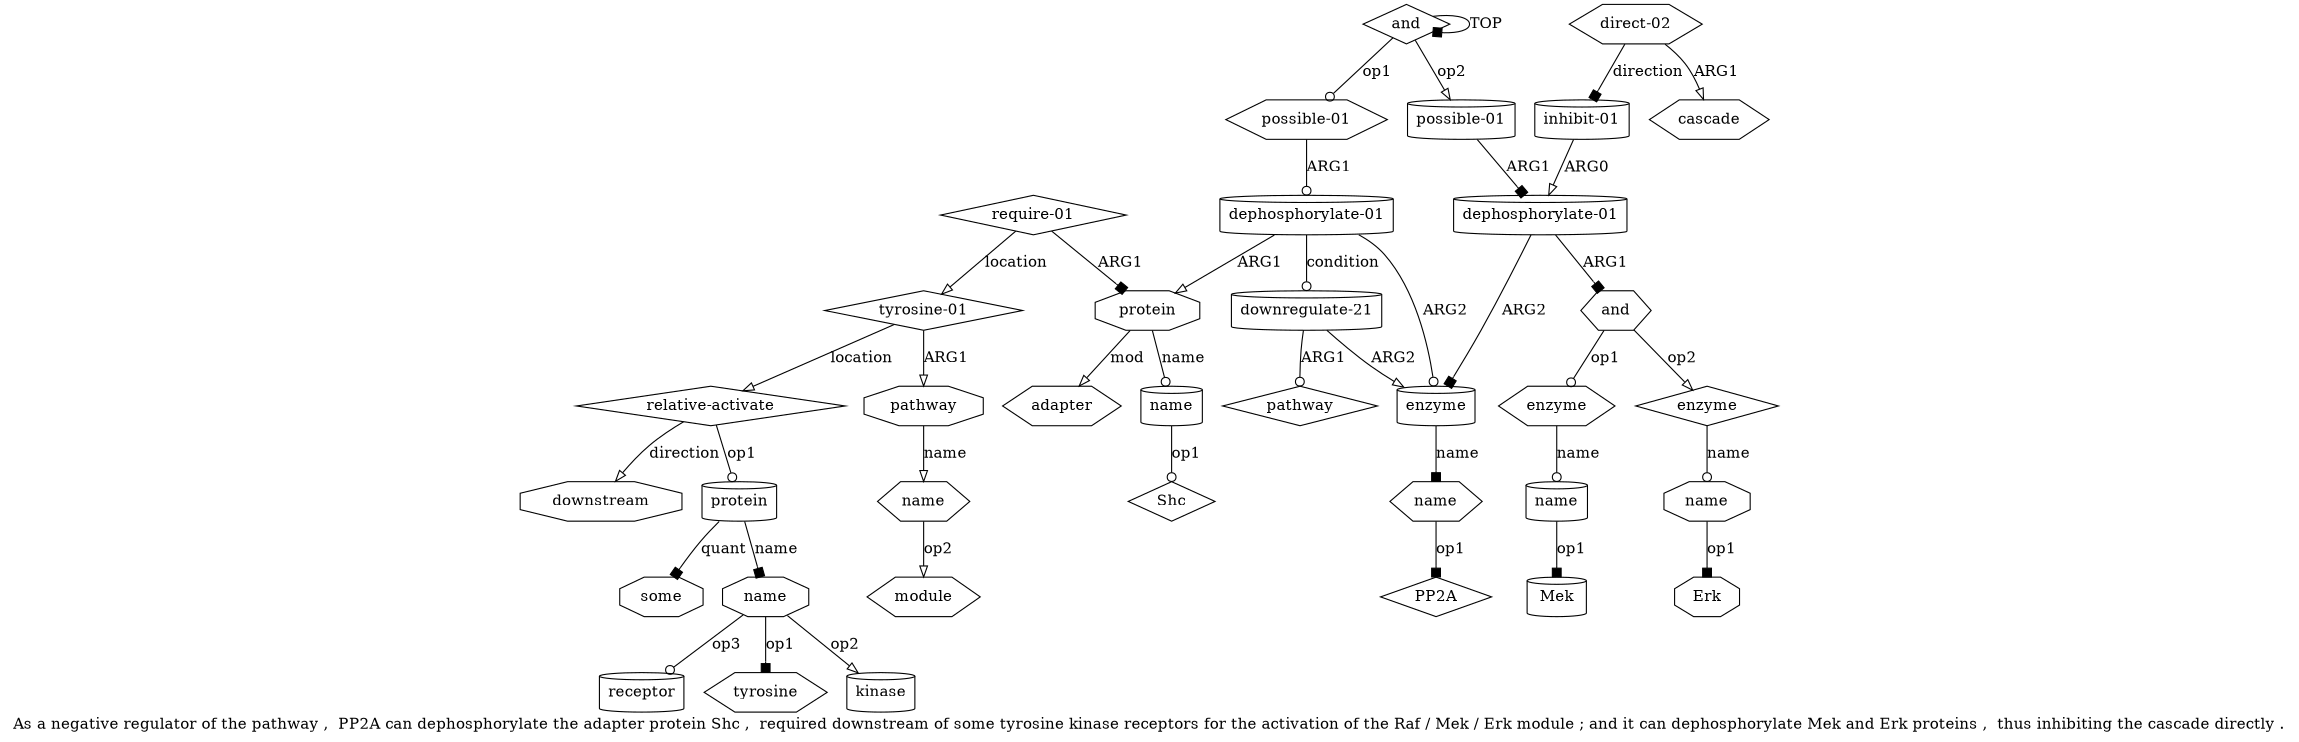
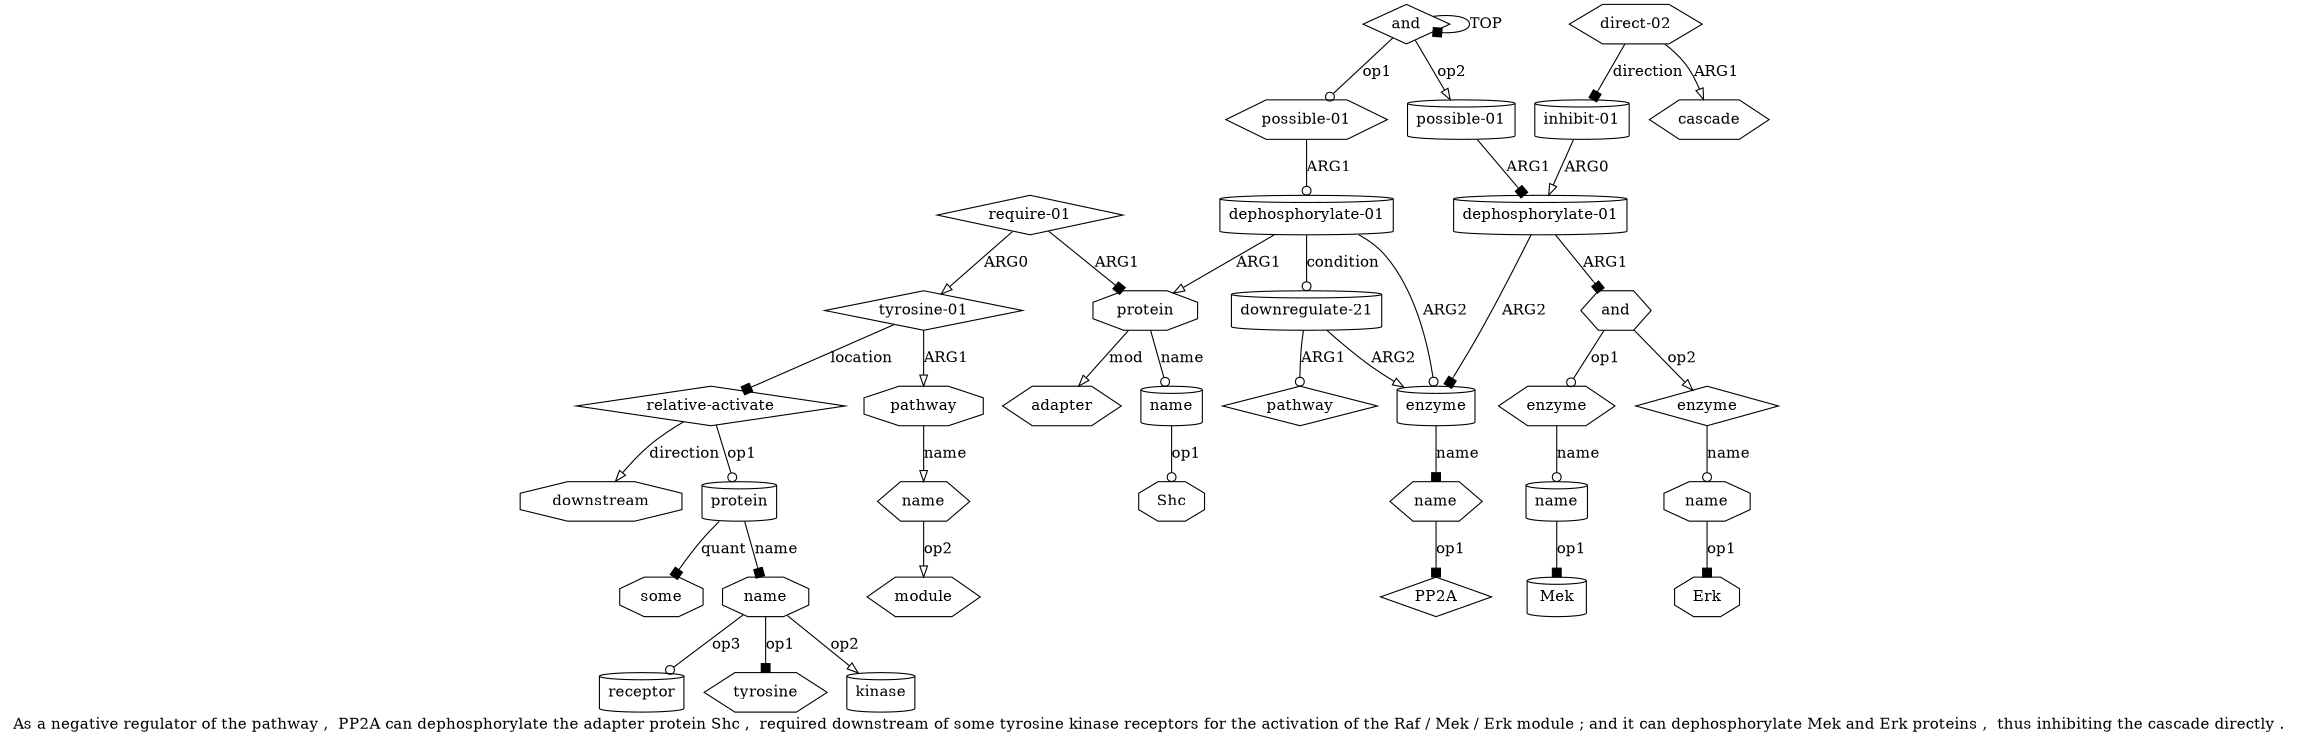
  digraph {
    label="As a negative regulator of the pathway ,  PP2A can dephosphorylate the adapter protein Shc ,  required downstream of some tyrosine kinase receptors for the activation of the Raf / Mek / Erk module ; and it can dephosphorylate Mek and Erk proteins ,  thus inhibiting the cascade directly ."
    node [color=black gold_ind=-1 gold_label=name shape=cylinder test_ind=-1 test_label=name]
    edge [arrowhead=onormal color=black gold_label=ARG1 test_label=ARG1]
    n1 [gold_ind=20 gold_label="dephosphorylate-01" label="dephosphorylate-01" test_ind=20 test_label="dephosphorylate-01"]
    n2 [gold_ind=21 gold_label=and label=and shape=hexagon test_ind=21 test_label=and]
    n3 [gold_ind=15 gold_label=enzyme label=enzyme test_ind=15 test_label=enzyme]
    n4 [gold_ind=22 gold_label=enzyme label=enzyme shape=hexagon test_ind=22 test_label=enzyme]
    n5 [gold_ind=24 gold_label=enzyme label=enzyme shape=diamond test_ind=24 test_label=enzyme]
    n6 [gold_ind=16 label=name shape=hexagon test_ind=16]
    n7 [gold_ind=23 label=name test_ind=23]
    n8 [gold_ind=25 label=name shape=octagon test_ind=25]
    n9 [gold_label=PP2A label=PP2A shape=diamond test_label=PP2A]
    n10 [gold_label=Mek label=Mek test_label=Mek]
    n11 [gold_label=Erk label=Erk shape=octagon test_label=Erk]
    n12 [gold_ind=26 gold_label="inhibit-01" label="inhibit-01" test_ind=26 test_label="inhibit-01"]
    n13 [gold_ind=27 gold_label=cascade label=cascade shape=hexagon test_ind=27 test_label=cascade]
    n14 [gold_ind=28 gold_label="direct-02" label="direct-02" shape=hexagon test_ind=28 test_label="direct-02"]
    n15 [gold_label=module label=module shape=hexagon test_label=module]
    n16 [gold_label=receptor label=receptor test_label=receptor]
    n17 [gold_label=tyrosine label=tyrosine shape=hexagon test_label=tyrosine]
    n18 [gold_ind=14 gold_label=downstream label=downstream shape=octagon test_ind=14 test_label=downstream]
    n19 [gold_ind=17 gold_label="downregulate-01" label="downregulate-21" test_ind=17 test_label="downregulate-01"]
    n20 [gold_ind=18 gold_label=pathway label=pathway shape=diamond test_ind=18 test_label=pathway]
    n21 [gold_ind=11 gold_label=protein label=protein test_ind=11 test_label=protein]
    n22 [gold_ind=13 gold_label=some label=some shape=octagon test_ind=13 test_label=some]
    n23 [gold_ind=12 label=name shape=octagon test_ind=12]
    n24 [gold_label=kinase label=kinase test_label=kinase]
    n25 [gold_ind=10 gold_label="relative-position" label="relative-activate" shape=diamond test_ind=10 test_label="relative-position"]
    n26 [gold_ind=19 gold_label="possible-01" label="possible-01" test_ind=19 test_label="possible-01"]
    n27 [gold_ind=1 gold_label="possible-01" label="possible-01" shape=hexagon test_ind=1 test_label="possible-01"]
    n28 [gold_ind=2 gold_label="dephosphorylate-01" label="dephosphorylate-01" test_ind=2 test_label="dephosphorylate-01"]
    n29 [gold_ind=3 gold_label=protein label=protein shape=octagon test_ind=3 test_label=protein]
    n30 [gold_ind=5 gold_label=adapter label=adapter shape=hexagon test_ind=5 test_label=adapter]
    n31 [gold_ind=4 label=name test_ind=4]
    n32 [gold_ind=0 gold_label=and label=and shape=diamond test_ind=0 test_label=and]
-   n33 [gold_label=Shc label=Shc shape=diamond test_label=Shc]
+   n33 [gold_label=Shc label=Shc shape=octagon test_label=Shc]
    n34 [gold_ind=7 gold_label="activate-01" label="tyrosine-01" shape=diamond test_ind=7 test_label="activate-01"]
    n35 [gold_ind=8 gold_label=pathway label=pathway shape=octagon test_ind=8 test_label=pathway]
    n36 [gold_ind=9 label=name shape=hexagon test_ind=9]
    n37 [gold_ind=6 gold_label="require-01" label="require-01" shape=diamond test_ind=6 test_label="require-01"]
    n1 -> n2 [arrowhead=box label=ARG1]
    n1 -> n3 [arrowhead=box gold_label=ARG2 label=ARG2 test_label=ARG2]
    n2 -> n4 [arrowhead=odot gold_label=op1 label=op1 test_label=op1]
    n2 -> n5 [gold_label=op2 label=op2 test_label=op2]
    n3 -> n6 [arrowhead=box gold_label=name label=name test_label=name]
    n4 -> n7 [arrowhead=odot gold_label=name label=name test_label=name]
    n5 -> n8 [arrowhead=odot gold_label=name label=name test_label=name]
    n6 -> n9 [arrowhead=box gold_label=op1 label=op1 test_label=op1]
    n7 -> n10 [arrowhead=box gold_label=op1 label=op1 test_label=op1]
    n8 -> n11 [arrowhead=box gold_label=op1 label=op1 test_label=op1]
    n12 -> n1 [gold_label=ARG0 label=ARG0 test_label=ARG0]
    n14 -> n12 [arrowhead=box label=direction]
    n14 -> n13 [label=ARG1]
    n19 -> n3 [gold_label=ARG2 label=ARG2 test_label=ARG2]
    n19 -> n20 [arrowhead=odot label=ARG1]
    n21 -> n22 [arrowhead=box gold_label=quant label=quant test_label=quant]
    n21 -> n23 [arrowhead=box gold_label=name label=name test_label=name]
    n23 -> n16 [arrowhead=odot gold_label=op3 label=op3 test_label=op3]
    n23 -> n17 [arrowhead=box gold_label=op1 label=op1 test_label=op1]
    n23 -> n24 [gold_label=op2 label=op2 test_label=op2]
    n25 -> n18 [gold_label=direction label=direction test_label=direction]
    n25 -> n21 [arrowhead=odot gold_label=op1 label=op1 test_label=op1]
    n26 -> n1 [arrowhead=box label=ARG1]
    n27 -> n28 [arrowhead=odot label=ARG1]
    n28 -> n3 [arrowhead=odot gold_label=ARG2 label=ARG2 test_label=ARG2]
    n28 -> n19 [arrowhead=odot gold_label=condition label=condition test_label=condition]
    n28 -> n29 [label=ARG1]
    n29 -> n30 [gold_label=mod label=mod test_label=mod]
    n29 -> n31 [arrowhead=odot gold_label=name label=name test_label=name]
    n31 -> n33 [arrowhead=odot gold_label=op1 label=op1 test_label=op1]
    n32 -> n26 [gold_label=op2 label=op2 test_label=op2]
    n32 -> n27 [arrowhead=odot gold_label=op1 label=op1 test_label=op1]
    n32 -> n32 [arrowhead=box gold_label=TOP label=TOP test_label=TOP]
-   n34 -> n25 [gold_label=location label=location test_label=location]
+   n34 -> n25 [arrowhead=box gold_label=location label=location test_label=location]
    n34 -> n35 [label=ARG1]
    n35 -> n36 [gold_label=name label=name test_label=name]
    n36 -> n15 [gold_label=op2 label=op2 test_label=op2]
    n37 -> n29 [arrowhead=box label=ARG1]
-   n37 -> n34 [gold_label=ARG0 label=location test_label=ARG0]
+   n37 -> n34 [gold_label=ARG0 label=ARG0 test_label=ARG0]
  }
